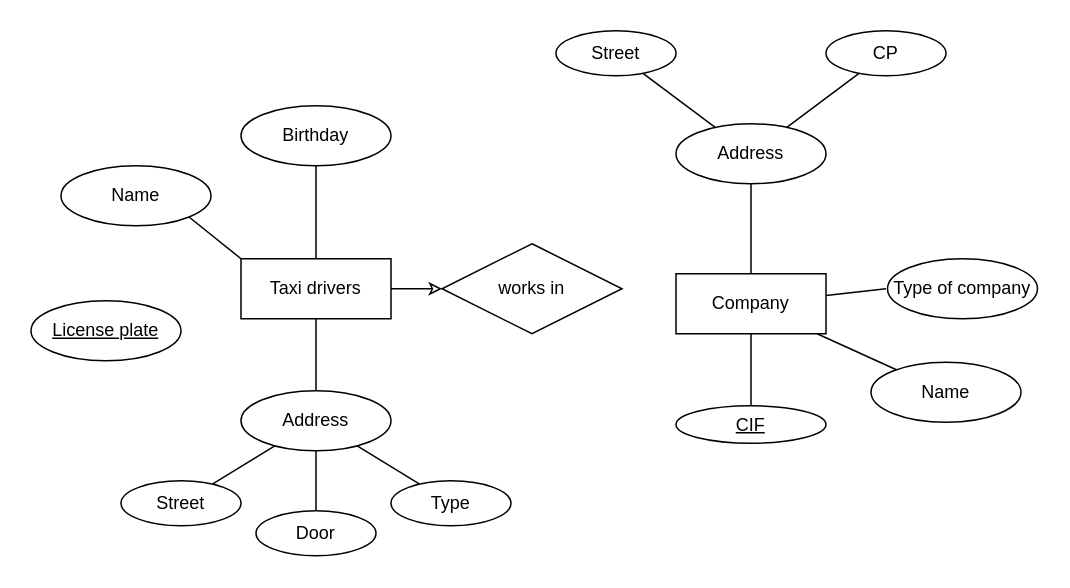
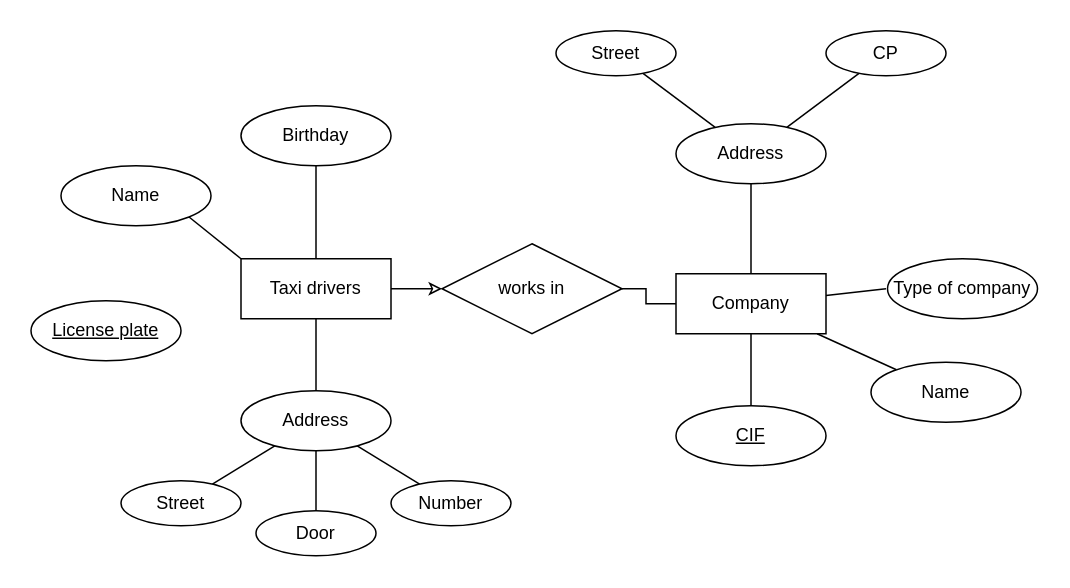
  <mxCell id="0" />
  <mxCell id="1" parent="0" />
  <mxCell id="2" style="edgeStyle=orthogonalEdgeStyle;rounded=0;orthogonalLoop=1;jettySize=auto;html=1;endArrow=classic;endFill=0;entryX=0;entryY=0.5;entryDx=0;entryDy=0;" parent="1" source="4" target="8" edge="1"><mxGeometry relative="1" as="geometry"><mxPoint x="290" y="192" as="targetPoint" /></mxGeometry></mxCell>
  <mxCell id="3" style="edgeStyle=orthogonalEdgeStyle;rounded=0;orthogonalLoop=1;jettySize=auto;html=1;endArrow=none;endFill=0;" parent="1" source="4" target="19" edge="1"><mxGeometry relative="1" as="geometry" /></mxCell>
  <mxCell id="4" value="Taxi drivers" style="whiteSpace=wrap;html=1;align=center;" parent="1" vertex="1"><mxGeometry x="160" y="172" width="100" height="40" as="geometry" /></mxCell>
  <mxCell id="5" value="License plate" style="ellipse;whiteSpace=wrap;html=1;align=center;fontStyle=4;" parent="1" vertex="1"><mxGeometry x="20" y="200" width="100" height="40" as="geometry" /></mxCell>
  <mxCell id="6" value="Name" style="ellipse;whiteSpace=wrap;html=1;align=center;" parent="1" vertex="1"><mxGeometry x="40" y="110" width="100" height="40" as="geometry" /></mxCell>
  <mxCell id="7" value="Birthday" style="ellipse;whiteSpace=wrap;html=1;align=center;" parent="1" vertex="1"><mxGeometry x="160" y="70" width="100" height="40" as="geometry" /></mxCell>
  <mxCell id="8" value="works in" style="shape=rhombus;perimeter=rhombusPerimeter;whiteSpace=wrap;html=1;align=center;" parent="1" vertex="1"><mxGeometry x="294" y="162" width="120" height="60" as="geometry" /></mxCell>
+ <mxCell id="9" style="edgeStyle=orthogonalEdgeStyle;rounded=0;orthogonalLoop=1;jettySize=auto;html=1;entryX=1;entryY=0.5;entryDx=0;entryDy=0;endArrow=none;endFill=0;" parent="1" source="13" target="8" edge="1"><mxGeometry relative="1" as="geometry" /></mxCell>
  <mxCell id="10" style="edgeStyle=orthogonalEdgeStyle;rounded=0;orthogonalLoop=1;jettySize=auto;html=1;endArrow=none;endFill=0;" parent="1" source="13" target="29" edge="1"><mxGeometry relative="1" as="geometry" /></mxCell>
  <mxCell id="11" style="rounded=0;orthogonalLoop=1;jettySize=auto;html=1;endArrow=none;endFill=0;" parent="1" source="13" target="30" edge="1"><mxGeometry relative="1" as="geometry" /></mxCell>
  <mxCell id="12" style="rounded=0;orthogonalLoop=1;jettySize=auto;html=1;entryX=0;entryY=0.5;entryDx=0;entryDy=0;endArrow=none;endFill=0;" parent="1" source="13" edge="1"><mxGeometry relative="1" as="geometry"><mxPoint x="590" y="192" as="targetPoint" /></mxGeometry></mxCell>
  <mxCell id="13" value="Company" style="whiteSpace=wrap;html=1;align=center;" parent="1" vertex="1"><mxGeometry x="450" y="182" width="100" height="40" as="geometry" /></mxCell>
  <mxCell id="14" style="rounded=0;orthogonalLoop=1;jettySize=auto;html=1;endArrow=none;endFill=0;entryX=1;entryY=1;entryDx=0;entryDy=0;" parent="1" target="6" edge="1"><mxGeometry relative="1" as="geometry"><mxPoint x="160" y="172" as="sourcePoint" /><mxPoint x="130" y="140" as="targetPoint" /></mxGeometry></mxCell>
  <mxCell id="15" style="rounded=0;orthogonalLoop=1;jettySize=auto;html=1;entryX=0.5;entryY=1;entryDx=0;entryDy=0;endArrow=none;endFill=0;" parent="1" source="4" target="7" edge="1"><mxGeometry relative="1" as="geometry" /></mxCell>
  <mxCell id="16" style="rounded=0;orthogonalLoop=1;jettySize=auto;html=1;endArrow=none;endFill=0;" parent="1" source="19" target="20" edge="1"><mxGeometry relative="1" as="geometry" /></mxCell>
  <mxCell id="17" style="rounded=0;orthogonalLoop=1;jettySize=auto;html=1;endArrow=none;endFill=0;" parent="1" source="19" target="21" edge="1"><mxGeometry relative="1" as="geometry" /></mxCell>
  <mxCell id="18" style="rounded=0;orthogonalLoop=1;jettySize=auto;html=1;endArrow=none;endFill=0;" parent="1" source="19" target="22" edge="1"><mxGeometry relative="1" as="geometry" /></mxCell>
  <mxCell id="19" value="Address" style="ellipse;whiteSpace=wrap;html=1;align=center;" parent="1" vertex="1"><mxGeometry x="160" y="260" width="100" height="40" as="geometry" /></mxCell>
  <mxCell id="20" value="Street" style="ellipse;whiteSpace=wrap;html=1;align=center;" parent="1" vertex="1"><mxGeometry x="80" y="320" width="80" height="30" as="geometry" /></mxCell>
  <mxCell id="21" value="Door" style="ellipse;whiteSpace=wrap;html=1;align=center;" parent="1" vertex="1"><mxGeometry x="170" y="340" width="80" height="30" as="geometry" /></mxCell>
- <mxCell id="22" value="Type" style="ellipse;whiteSpace=wrap;html=1;align=center;" parent="1" vertex="1"><mxGeometry x="260" y="320" width="80" height="30" as="geometry" /></mxCell>
+ <mxCell id="22" value="Number" style="ellipse;whiteSpace=wrap;html=1;align=center;" parent="1" vertex="1"><mxGeometry x="260" y="320" width="80" height="30" as="geometry" /></mxCell>
  <mxCell id="23" style="rounded=0;orthogonalLoop=1;jettySize=auto;html=1;endArrow=none;endFill=0;" parent="1" source="26" target="27" edge="1"><mxGeometry relative="1" as="geometry" /></mxCell>
  <mxCell id="24" style="rounded=0;orthogonalLoop=1;jettySize=auto;html=1;endArrow=none;endFill=0;" parent="1" source="26" target="28" edge="1"><mxGeometry relative="1" as="geometry" /></mxCell>
  <mxCell id="25" style="edgeStyle=orthogonalEdgeStyle;rounded=0;orthogonalLoop=1;jettySize=auto;html=1;endArrow=none;endFill=0;" parent="1" source="26" target="13" edge="1"><mxGeometry relative="1" as="geometry" /></mxCell>
  <mxCell id="26" value="Address" style="ellipse;whiteSpace=wrap;html=1;align=center;" parent="1" vertex="1"><mxGeometry x="450" y="82" width="100" height="40" as="geometry" /></mxCell>
  <mxCell id="27" value="Street" style="ellipse;whiteSpace=wrap;html=1;align=center;" parent="1" vertex="1"><mxGeometry x="370" y="20" width="80" height="30" as="geometry" /></mxCell>
  <mxCell id="28" value="CP" style="ellipse;whiteSpace=wrap;html=1;align=center;" parent="1" vertex="1"><mxGeometry x="550" y="20" width="80" height="30" as="geometry" /></mxCell>
- <mxCell id="29" value="CIF" style="ellipse;whiteSpace=wrap;html=1;align=center;fontStyle=4;" parent="1" vertex="1"><mxGeometry x="450" y="270" width="100" height="25" as="geometry" /></mxCell>
+ <mxCell id="29" value="CIF" style="ellipse;whiteSpace=wrap;html=1;align=center;fontStyle=4;" parent="1" vertex="1"><mxGeometry x="450" y="270" width="100" height="40" as="geometry" /></mxCell>
  <mxCell id="30" value="Name" style="ellipse;whiteSpace=wrap;html=1;align=center;" parent="1" vertex="1"><mxGeometry x="580" y="241" width="100" height="40" as="geometry" /></mxCell>
  <mxCell id="31" value="Type of company" style="ellipse;whiteSpace=wrap;html=1;align=center;" parent="1" vertex="1"><mxGeometry x="591" y="172" width="100" height="40" as="geometry" /></mxCell>
